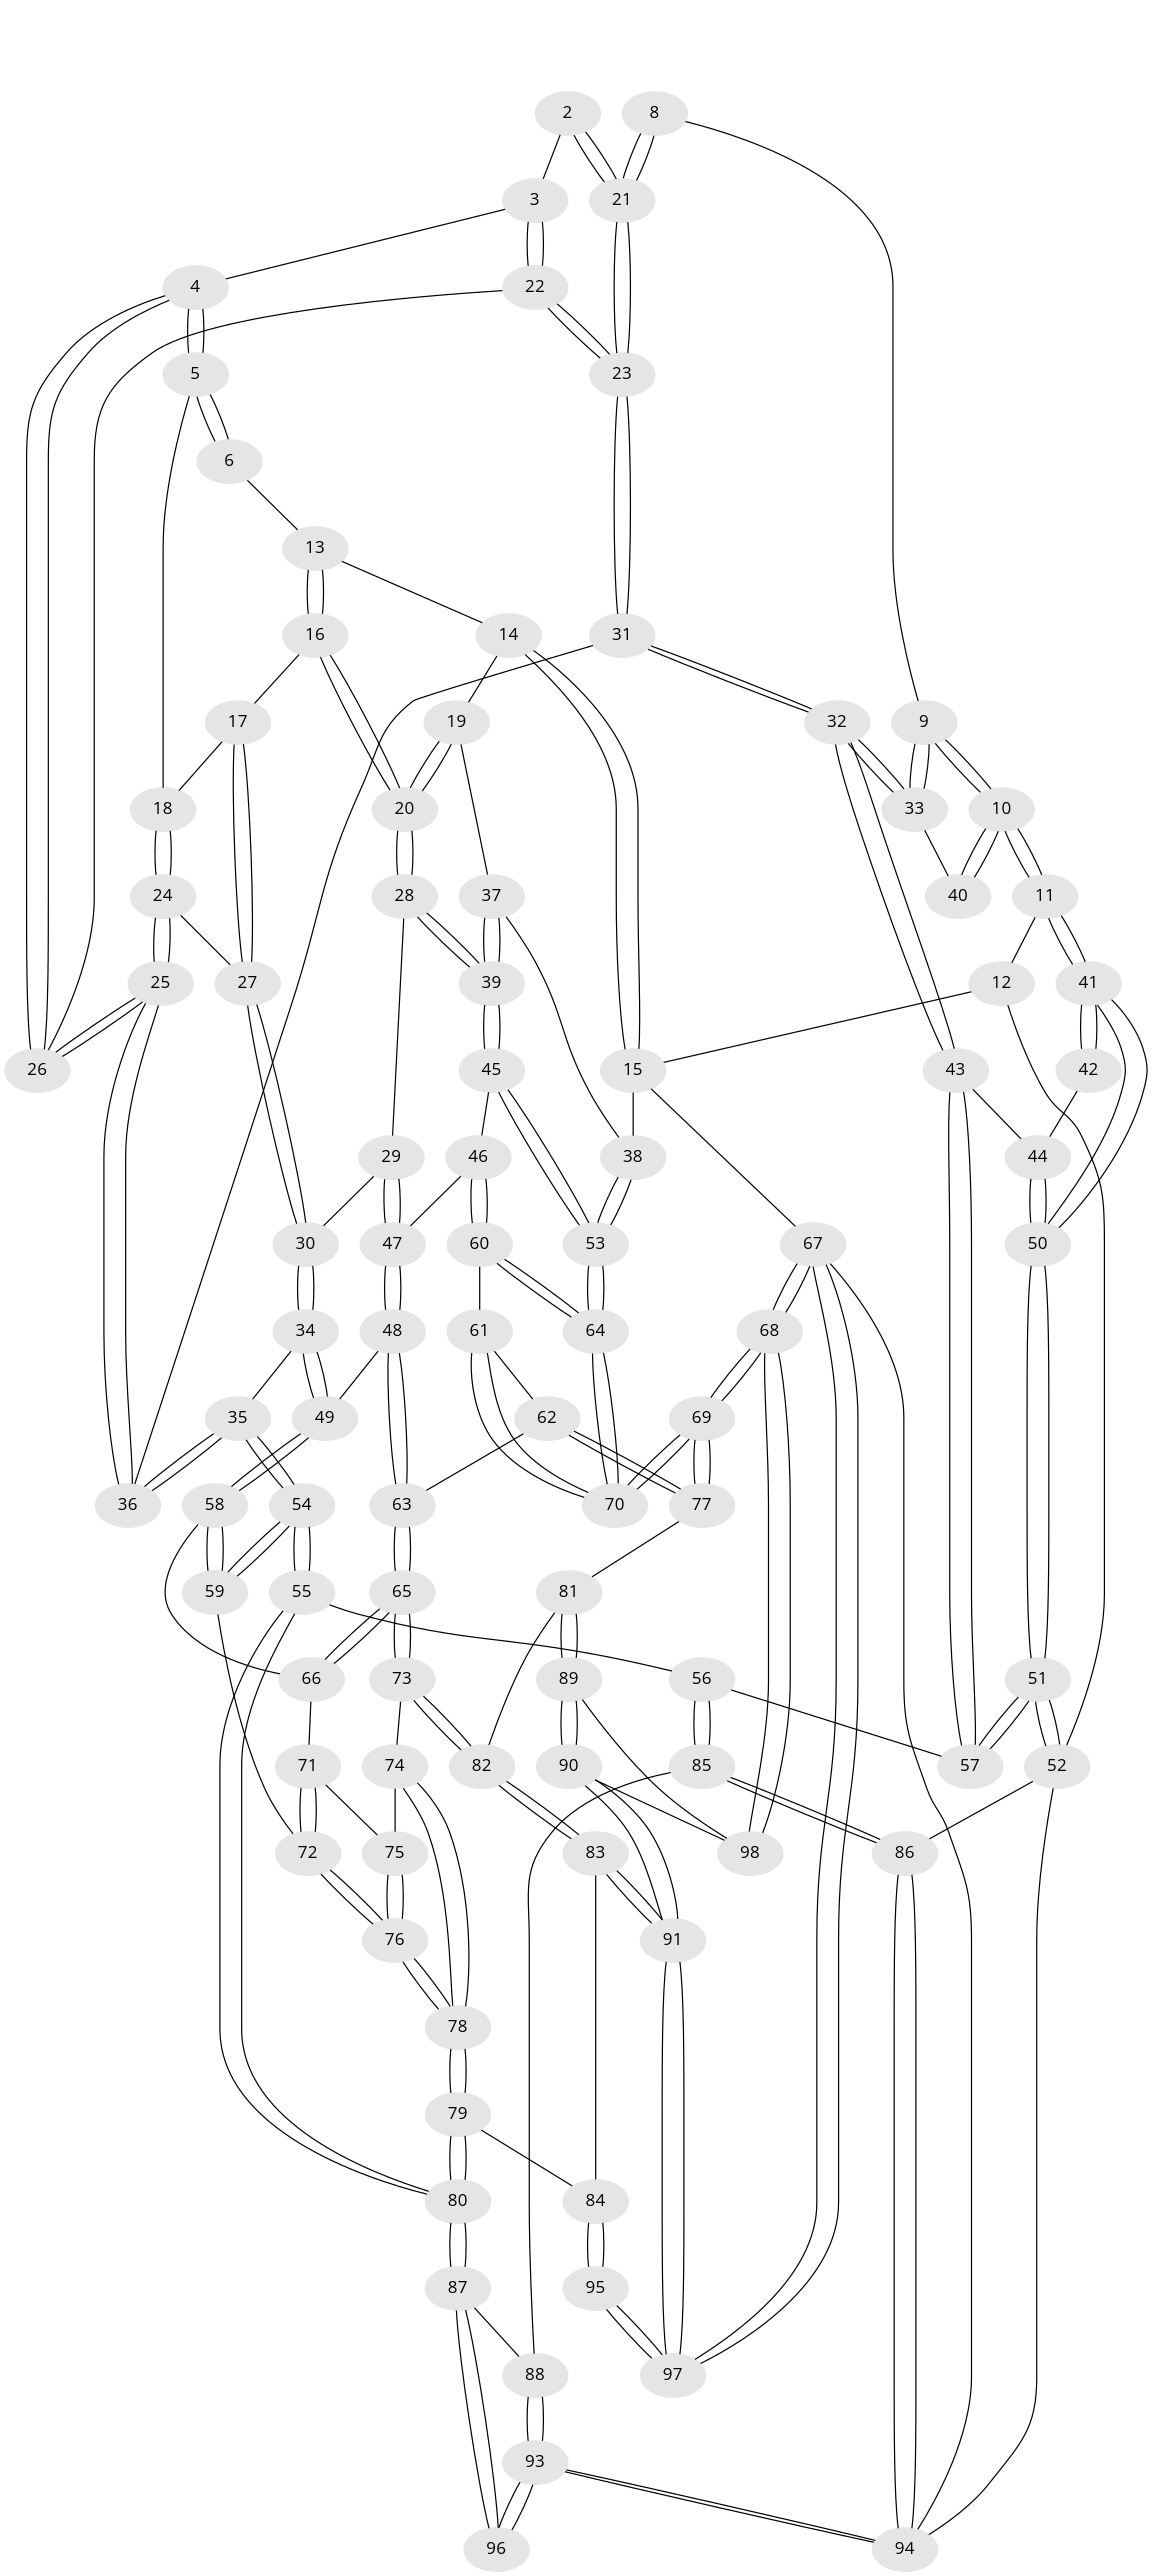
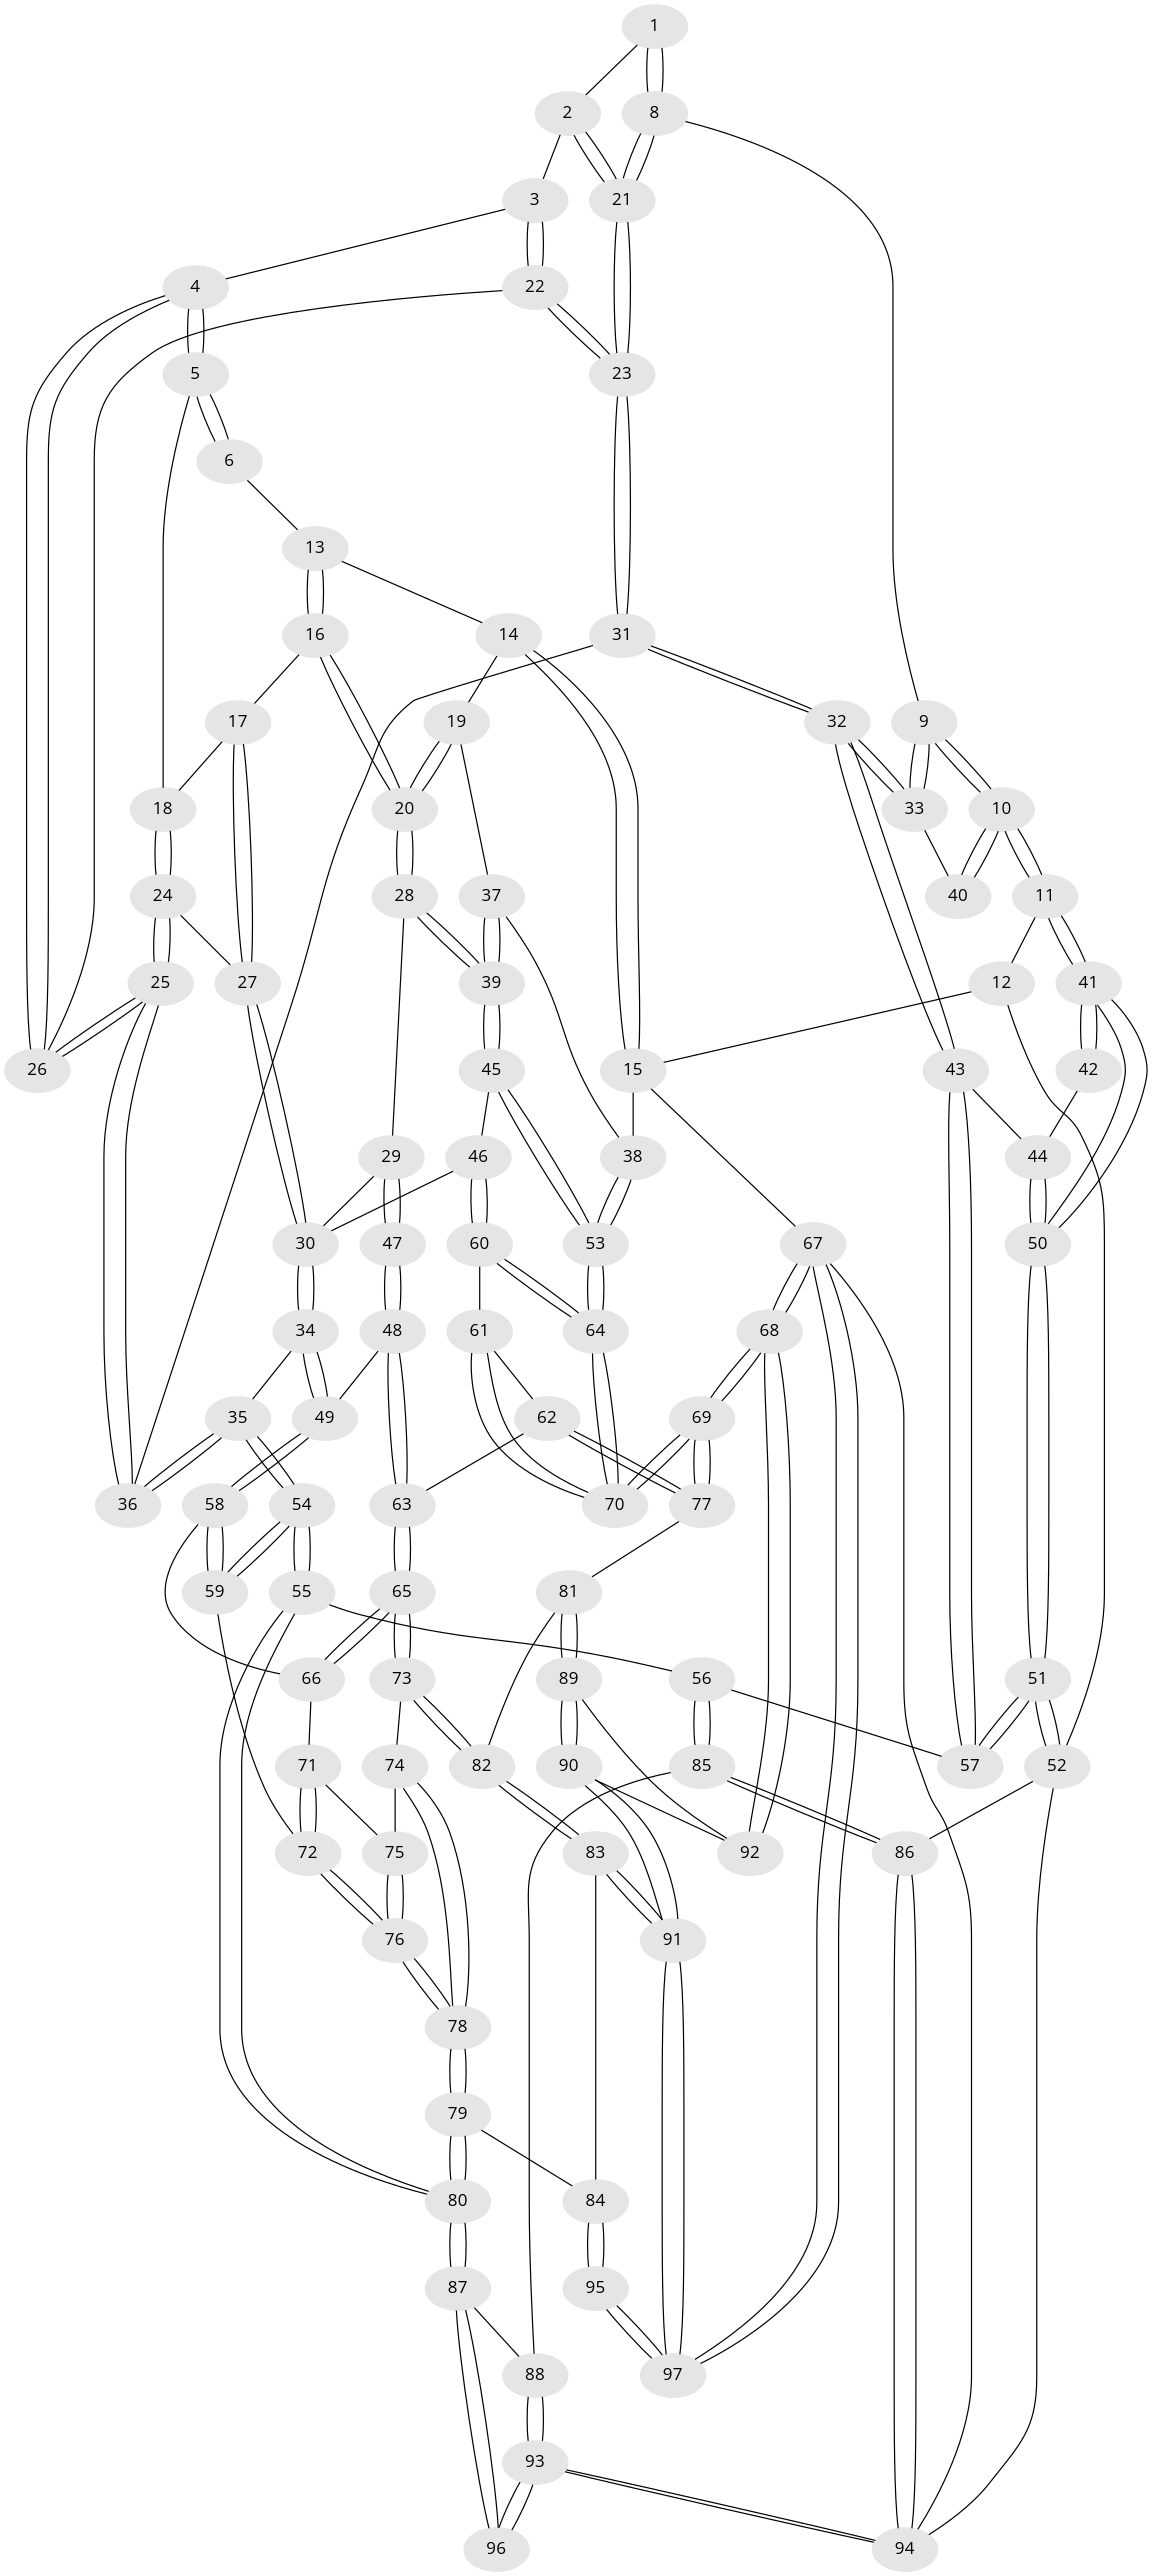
  graph {
    fontname="Open Sans"
    node [color=gray90 fontname="Open Sans" style=filled]
    edge [fontname="Open Sans"]
+   1
    2
    8
    3
    21
    9
    4
    22
    23
    5
    26
    6
    18
    13
    24
    14
    16
    12
    15
    52
    10
    33
    11
    40
    41
    42
    50
    38
    67
    86
    94
    19
    17
    20
    37
    53
    68
    97
    27
    28
    30
    25
    39
    29
    31
    36
    32
    34
    47
    45
    48
    35
    49
    43
    44
    57
    54
    58
    55
    59
    64
    46
    51
    60
    61
    63
    65
    66
    70
    56
    80
    72
    85
    87
    88
    71
    76
    62
    77
    81
    73
    74
    82
    75
    69
-   92 [label=98]
+   92
    78
    83
    79
    89
    84
    95
    96
    90
    91
    93
+   1 -- 2
+   1 -- 8
+   1 -- 8
    2 -- 3
    2 -- 21
    2 -- 21
    8 -- 21
    8 -- 21
    8 -- 9
    3 -- 4
    3 -- 22
    3 -- 22
    21 -- 23
    21 -- 23
    9 -- 10
    9 -- 10
    9 -- 33
    9 -- 33
    4 -- 5
    4 -- 5
    4 -- 26
    4 -- 26
    22 -- 23
    22 -- 23
    22 -- 26
    23 -- 31
    23 -- 31
    5 -- 6
    5 -- 6
    5 -- 18
    6 -- 13
    18 -- 24
    18 -- 24
    13 -- 14
    13 -- 16
    13 -- 16
    24 -- 27
    24 -- 25
    24 -- 25
    14 -- 15
    14 -- 15
    14 -- 19
    16 -- 17
    16 -- 20
    16 -- 20
    12 -- 15
    12 -- 52
    15 -- 38
    15 -- 67
    52 -- 86
    52 -- 94
    10 -- 11
    10 -- 11
    10 -- 40
    10 -- 40
    33 -- 40
    11 -- 12
    11 -- 41
    11 -- 41
    41 -- 42
    41 -- 42
    41 -- 50
    41 -- 50
    42 -- 44
    50 -- 51
    50 -- 51
    38 -- 53
    38 -- 53
    67 -- 94
    67 -- 68
    67 -- 68
    67 -- 97
    67 -- 97
    86 -- 94
    86 -- 94
    19 -- 20
    19 -- 20
    19 -- 37
    17 -- 18
    17 -- 27
    17 -- 27
    20 -- 28
    20 -- 28
    37 -- 38
    37 -- 39
    37 -- 39
    53 -- 64
    53 -- 64
    68 -- 69
    68 -- 69
    68 -- 92
    68 -- 92
    27 -- 30
    27 -- 30
    28 -- 39
    28 -- 39
    28 -- 29
    30 -- 34
    30 -- 34
    25 -- 26
    25 -- 26
    25 -- 36
    25 -- 36
    39 -- 45
    39 -- 45
    29 -- 30
    29 -- 47
    29 -- 47
    31 -- 36
    31 -- 32
    31 -- 32
    32 -- 33
    32 -- 33
    32 -- 43
    32 -- 43
    34 -- 35
    34 -- 49
    34 -- 49
    47 -- 48
    47 -- 48
    45 -- 53
    45 -- 53
    45 -- 46
    48 -- 49
    48 -- 63
    48 -- 63
    35 -- 36
    35 -- 36
    35 -- 54
    35 -- 54
    49 -- 58
    49 -- 58
    43 -- 44
    43 -- 57
    43 -- 57
    44 -- 50
    44 -- 50
    54 -- 55
    54 -- 55
    54 -- 59
    54 -- 59
    58 -- 59
    58 -- 59
    58 -- 66
    55 -- 56
    55 -- 80
    55 -- 80
    59 -- 72
    64 -- 70
    64 -- 70
-   46 -- 47
+   46 -- 30
    46 -- 60
    46 -- 60
    51 -- 52
    51 -- 52
    51 -- 57
    51 -- 57
    60 -- 64
    60 -- 64
    60 -- 61
    61 -- 70
    61 -- 70
    61 -- 62
    63 -- 65
    63 -- 65
    65 -- 66
    65 -- 66
    65 -- 73
    65 -- 73
    66 -- 71
    56 -- 57
    56 -- 85
    56 -- 85
    80 -- 87
    80 -- 87
    72 -- 76
    72 -- 76
    85 -- 86
    85 -- 86
    85 -- 88
    87 -- 88
    87 -- 96
    87 -- 96
    88 -- 93
    88 -- 93
    71 -- 72
    71 -- 72
    71 -- 75
    76 -- 78
    76 -- 78
    62 -- 63
    62 -- 77
    62 -- 77
    77 -- 81
    81 -- 82
    81 -- 89
    81 -- 89
    73 -- 74
    73 -- 82
    73 -- 82
    74 -- 75
    74 -- 78
    74 -- 78
    82 -- 83
    82 -- 83
    75 -- 76
    75 -- 76
    69 -- 70
    69 -- 70
    69 -- 77
    69 -- 77
    78 -- 79
    78 -- 79
    83 -- 84
    83 -- 91
    83 -- 91
    79 -- 80
    79 -- 80
    79 -- 84
    89 -- 92
    89 -- 90
    89 -- 90
    84 -- 95
    84 -- 95
    95 -- 97
    95 -- 97
    90 -- 92
    90 -- 91
    90 -- 91
    91 -- 97
    91 -- 97
    93 -- 94
    93 -- 94
    93 -- 96
    93 -- 96
  }
